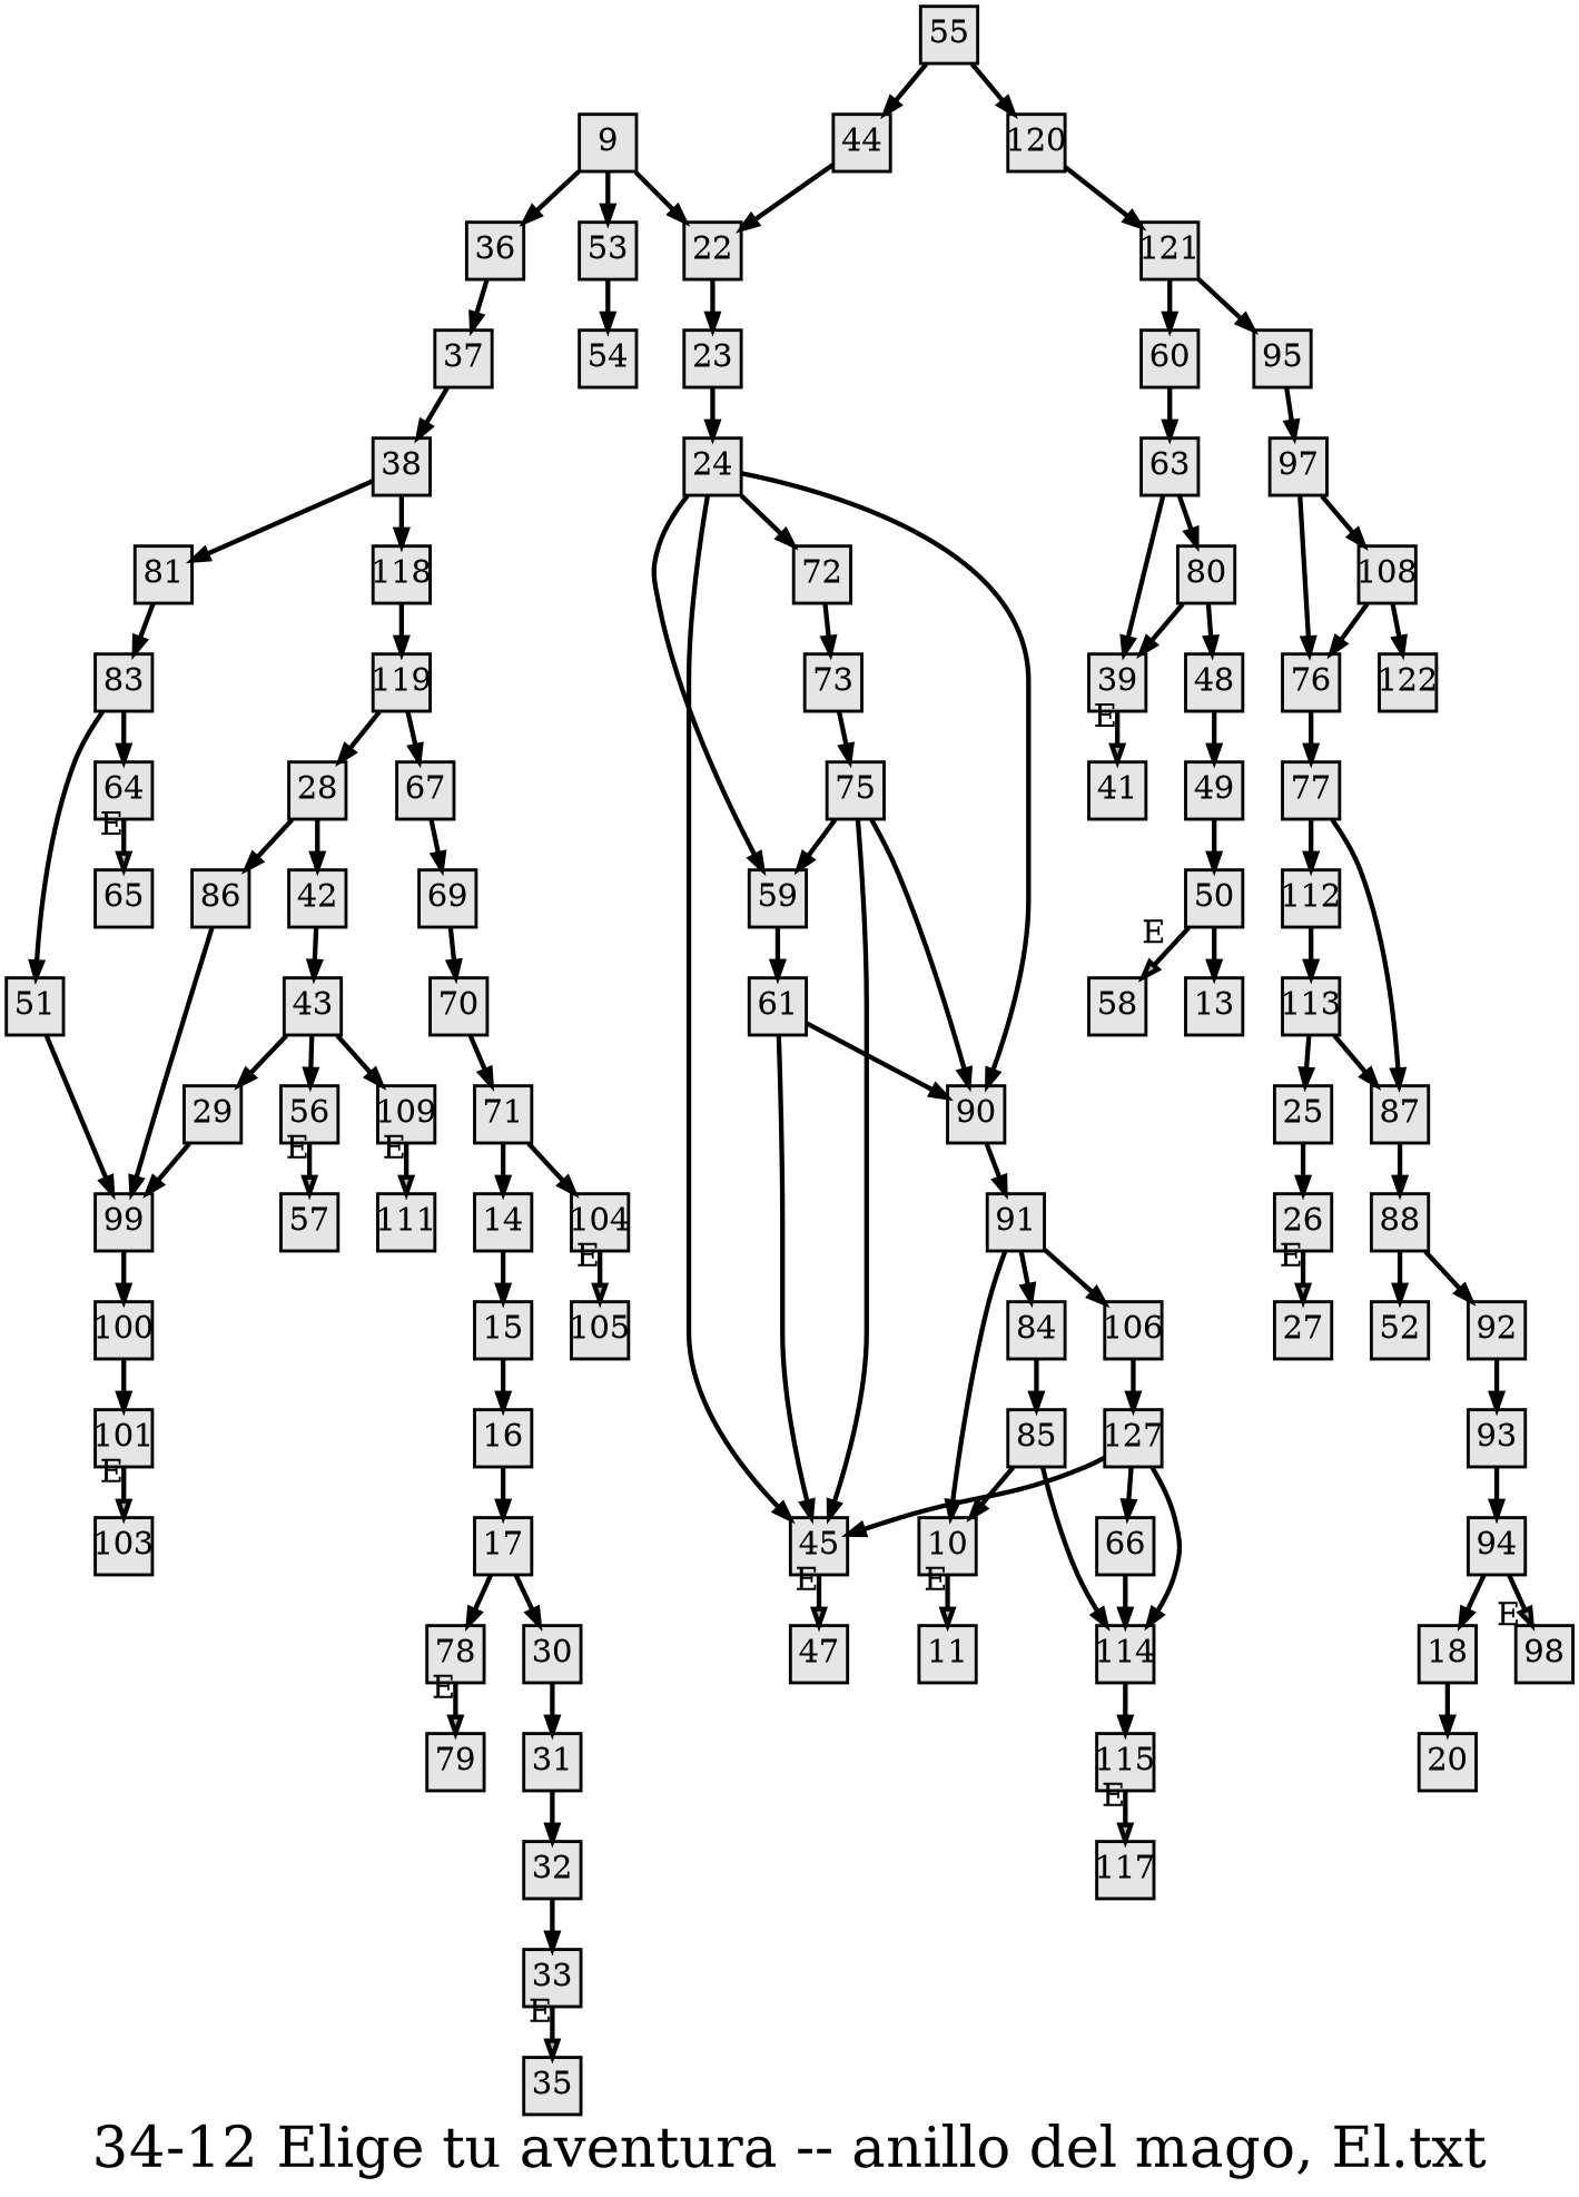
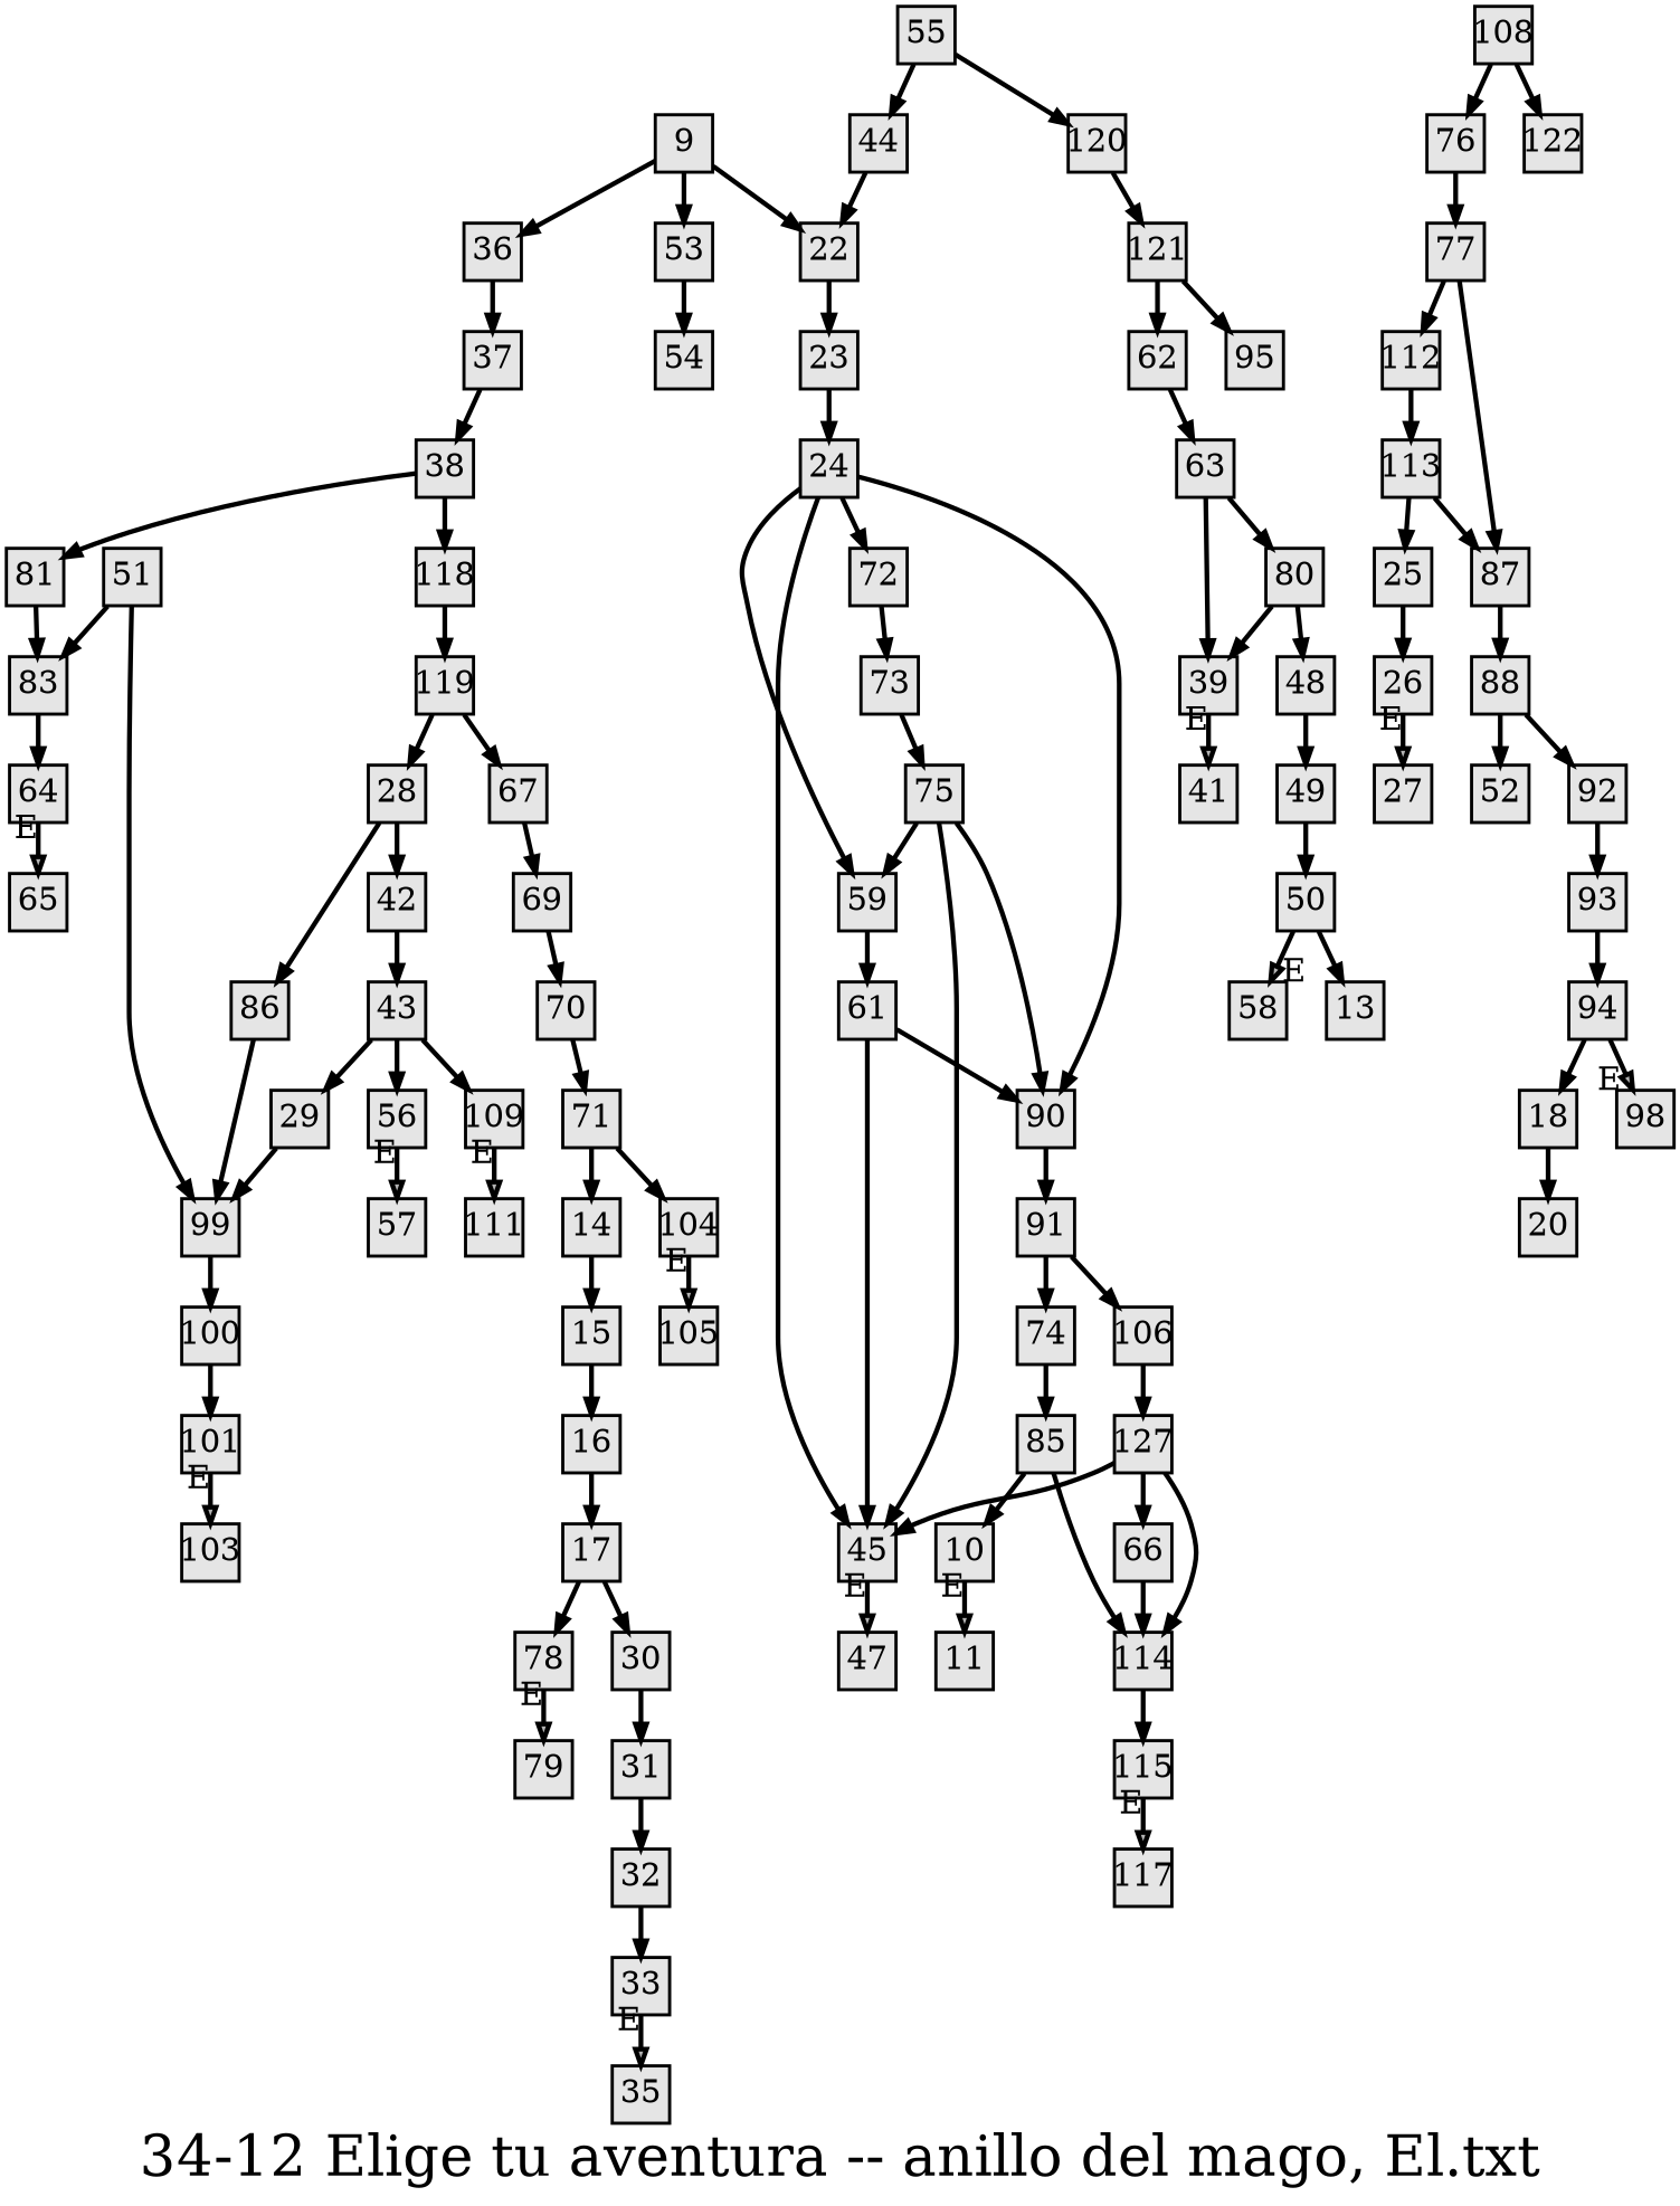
  digraph {
    fontsize=36
    label="34-12 Elige tu aventura -- anillo del mago, El.txt"
    nodesep=0.35
    ordering=out
    rankdir=TB
    ranksep=0.45
    node [fillcolor=grey90 fixedsize=true fontsize=20 labelfloat=true margin="0,0" penwidth=2 regular=true shape=rect style=filled]
    edge [fontsize=12 labelfloat=true penwidth=3]
    9
    36
    53
    22
    37
    54
    23
    38
    24
    10
    11
    14
    15
    16
    17
    78
    30
    79
    31
    32
    18
    20
    59
    45
    72
    90
    61
    47
    73
    91
    75
-   84
+   84 [label=74]
    106
    25
    26
    27
    28
    86
    42
    99
    43
    100
    29
    56
    109
    101
    33
    35
    81
    118
    83
    119
    51
    64
    67
    39
    41
    57
    111
    44
    48
    49
    50
    58
    13
    55
    120
    121
-   62 [label=60]
+   62
    95
    63
    80
    65
    66
    114
    115
    117
    69
    70
    71
    104
    105
    76
    77
    112
    87
    113
    88
    52
    92
    85
    93
    94
    n94 [label=127]
    98
-   97
    108
    122
    103
    9 -> 36
    9 -> 53
    9 -> 22
    36 -> 37
    53 -> 54
    22 -> 23
    37 -> 38
    23 -> 24
    38 -> 81
    38 -> 118
    24 -> 59
    24 -> 45
    24 -> 72
    24 -> 90
    10 -> 11 [fillcolor=grey70 fontsize=20 shape=Msquare xlabel=E]
    14 -> 15
    15 -> 16
    16 -> 17
    17 -> 78
    17 -> 30
    78 -> 79 [fillcolor=grey70 fontsize=20 shape=Msquare xlabel=E]
    30 -> 31
    31 -> 32
    32 -> 33
    18 -> 20
    59 -> 61
    45 -> 47 [fillcolor=grey70 fontsize=20 shape=Msquare xlabel=E]
    72 -> 73
    90 -> 91
    61 -> 45
    61 -> 90
    73 -> 75
-   91 -> 10
    91 -> 84
    91 -> 106
    75 -> 59
    75 -> 45
    75 -> 90
    84 -> 85
    106 -> n94
    25 -> 26
    26 -> 27 [fillcolor=grey70 fontsize=20 shape=Msquare xlabel=E]
    28 -> 86
    28 -> 42
    86 -> 99
    42 -> 43
    99 -> 100
    43 -> 29
    43 -> 56
    43 -> 109
    100 -> 101
    29 -> 99
    56 -> 57 [fillcolor=grey70 fontsize=20 shape=Msquare xlabel=E]
    109 -> 111 [fillcolor=grey70 fontsize=20 shape=Msquare xlabel=E]
    101 -> 103 [fillcolor=grey70 fontsize=20 shape=Msquare xlabel=E]
    33 -> 35 [fillcolor=grey70 fontsize=20 shape=Msquare xlabel=E]
    81 -> 83
    118 -> 119
-   83 -> 51
+   51 -> 83
    83 -> 64
    119 -> 28
    119 -> 67
    51 -> 99
    64 -> 65 [fillcolor=grey70 fontsize=20 shape=Msquare xlabel=E]
    67 -> 69
    39 -> 41 [fillcolor=grey70 fontsize=20 shape=Msquare xlabel=E]
    44 -> 22
    48 -> 49
    49 -> 50
    50 -> 58 [fillcolor=grey70 fontsize=20 shape=Msquare xlabel=E]
    50 -> 13
    55 -> 44
    55 -> 120
    120 -> 121
    121 -> 62
    121 -> 95
    62 -> 63
-   95 -> 97
    63 -> 39
    63 -> 80
    80 -> 39
    80 -> 48
    66 -> 114
    114 -> 115
    115 -> 117 [fillcolor=grey70 fontsize=20 shape=Msquare xlabel=E]
    69 -> 70
    70 -> 71
    71 -> 14
    71 -> 104
    104 -> 105 [fillcolor=grey70 fontsize=20 shape=Msquare xlabel=E]
    76 -> 77
    77 -> 112
    77 -> 87
    112 -> 113
    87 -> 88
    113 -> 25
    113 -> 87
    88 -> 52
    88 -> 92
    92 -> 93
    85 -> 10
    85 -> 114
    93 -> 94
    94 -> 18
    94 -> 98 [fillcolor=grey70 fontsize=20 shape=Msquare xlabel=E]
    n94 -> 45
    n94 -> 66
    n94 -> 114
-   97 -> 76
-   97 -> 108
    108 -> 76
    108 -> 122
  }
